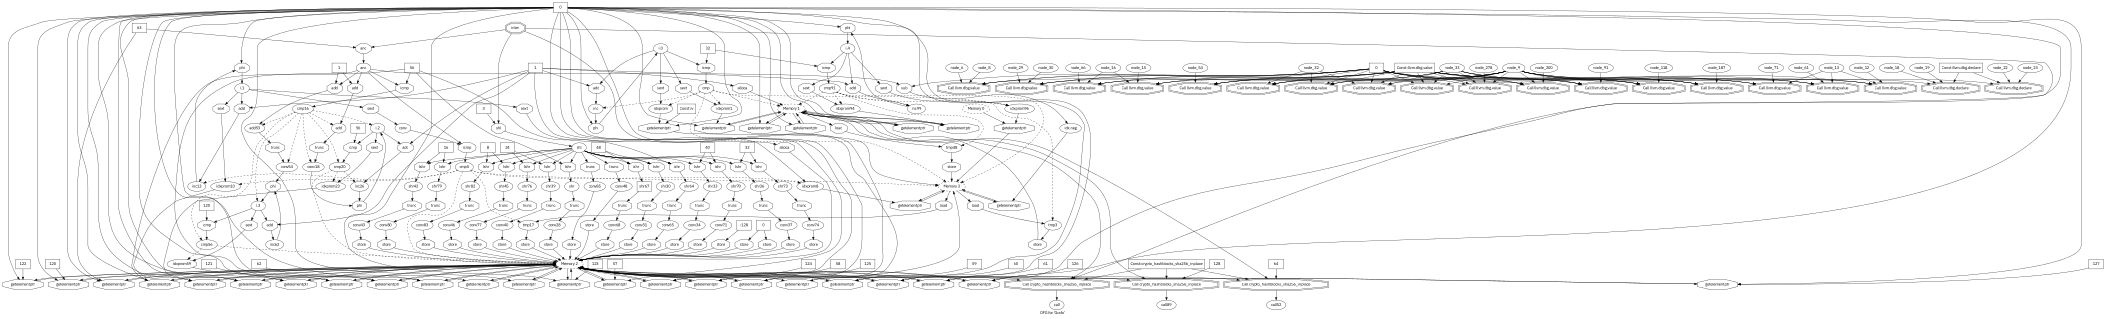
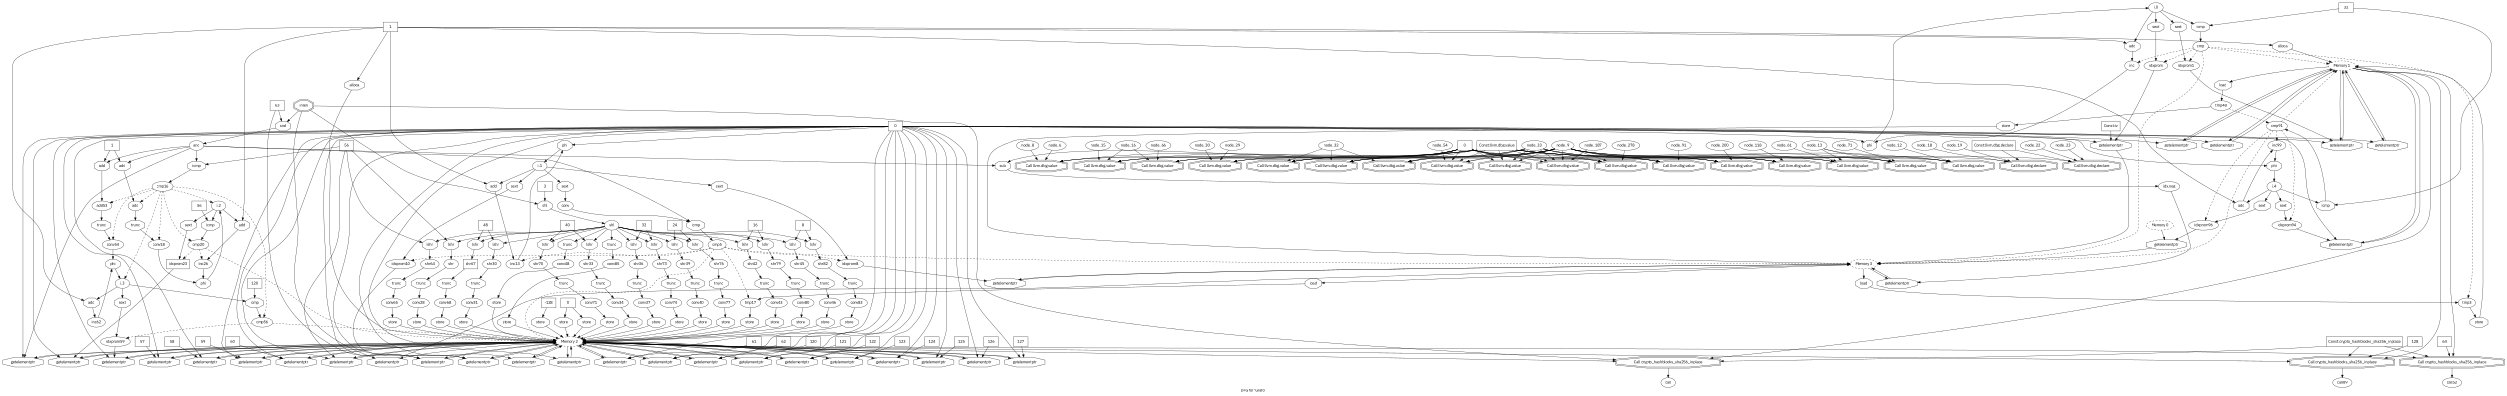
  digraph {
    fontname="IBM Plex Sans"
    label="DFG for 'Grafo' "
    node [fontname="IBM Plex Sans" shape=octagon style=solid]
    edge [fontname="IBM Plex Sans"]
    n1 [label="Memory 1" shape=ellipse style=dashed]
    n2 [label=getelementptr]
    n3 [label=getelementptr]
    n4 [label="Call crypto_hashblocks_sha256_inplace" shape=doubleoctagon]
    n5 [label=getelementptr]
    n6 [label="Call crypto_hashblocks_sha256_inplace" shape=doubleoctagon]
    n7 [label=getelementptr]
    n8 [label="Call crypto_hashblocks_sha256_inplace" shape=doubleoctagon]
    n9 [label=getelementptr]
    n10 [label=load]
    n11 [label=call shape=ellipse]
    n12 [label=call52 shape=ellipse]
    n13 [label=call89 shape=ellipse]
    n14 [label=tmp48 shape=ellipse]
    n15 [label=store]
    n16 [label=alloca]
    n17 [label=inc26 shape=ellipse]
    n18 [label=phi]
    n19 [label="i.2" shape=ellipse]
    n20 [label=add]
    n21 [label=icmp]
    n22 [label=sext]
    n23 [label=1 shape=box]
    n24 [label=alloca]
    n25 [label=add]
    n26 [label=add]
    n27 [label=add]
    n28 [label=add]
    n29 [label="Memory 2" shape=ellipse style=dashed]
    n30 [label=inc shape=ellipse]
    n31 [label=inc13 shape=ellipse]
    n32 [label=inc62 shape=ellipse]
    n33 [label=inc99 shape=ellipse]
    n34 [label=getelementptr]
    n35 [label=getelementptr]
    n36 [label=getelementptr]
    n37 [label=getelementptr]
    n38 [label=getelementptr]
    n39 [label=getelementptr]
    n40 [label=getelementptr]
    n41 [label=getelementptr]
    n42 [label=getelementptr]
    n43 [label=getelementptr]
    n44 [label=getelementptr]
    n45 [label=getelementptr]
    n46 [label=getelementptr]
    n47 [label=getelementptr]
    n48 [label=getelementptr]
    n49 [label=getelementptr]
    n50 [label=getelementptr]
    n51 [label=getelementptr]
    n52 [label=getelementptr]
    n53 [label=getelementptr]
    n54 [label=getelementptr]
    n55 [label=getelementptr]
    n56 [label=getelementptr]
    n57 [label=phi]
    n58 [label=phi]
    n59 [label=phi]
    n60 [label=phi]
    n61 [label="Memory 3" shape=ellipse style=dashed]
    n62 [label=load]
    n63 [label=getelementptr]
    n64 [label=getelementptr]
    n65 [label=load]
    n66 [label="Call llvm.dbg.value" shape=doubleoctagon]
    node_6 [shape=ellipse]
    n68 [label=0 shape=box]
    n69 [label="Call llvm.dbg.value" shape=doubleoctagon]
    n70 [label="Call llvm.dbg.value" shape=doubleoctagon]
    n71 [label="Call llvm.dbg.value" shape=doubleoctagon]
    n72 [label="Call llvm.dbg.value" shape=doubleoctagon]
    n73 [label="Call llvm.dbg.value" shape=doubleoctagon]
    n74 [label="Call llvm.dbg.value" shape=doubleoctagon]
    n75 [label="Call llvm.dbg.value" shape=doubleoctagon]
    n76 [label=sub]
    n77 [label="Call llvm.dbg.value" shape=doubleoctagon]
    n78 [label="Call llvm.dbg.value" shape=doubleoctagon]
    n79 [label="Call llvm.dbg.value" shape=doubleoctagon]
    n80 [label="Call llvm.dbg.value" shape=doubleoctagon]
    n81 [label="Call llvm.dbg.value" shape=doubleoctagon]
    n82 [label="Call llvm.dbg.value" shape=doubleoctagon]
    n83 [label="Call llvm.dbg.value" shape=doubleoctagon]
    n84 [label="Call llvm.dbg.value" shape=doubleoctagon]
    n85 [label="Call llvm.dbg.value" shape=doubleoctagon]
    n86 [label="idx.neg" shape=ellipse]
    node_8 [shape=ellipse]
    node_9 [shape=ellipse]
    n89 [label="Call llvm.dbg.declare" shape=doubleoctagon]
    n90 [label="Call llvm.dbg.declare" shape=doubleoctagon]
    n91 [label="Const:llvm.dbg.value" shape=box]
    node_12 [shape=ellipse]
    node_13 [shape=ellipse]
    node_15 [shape=ellipse]
    node_16 [shape=ellipse]
    node_18 [shape=ellipse]
    node_19 [shape=ellipse]
    n98 [label="Const:llvm.dbg.declare" shape=box]
    node_22 [shape=ellipse]
    node_23 [shape=ellipse]
    n101 [label=shl shape=ellipse]
    n102 [label=lshr]
    n103 [label=lshr]
    n104 [label=lshr]
    n105 [label=lshr]
    n106 [label=lshr]
    n107 [label=lshr]
    n108 [label=lshr]
    n109 [label=trunc]
    n110 [label=lshr]
    n111 [label=lshr]
    n112 [label=lshr]
    n113 [label=lshr]
    n114 [label=lshr]
    n115 [label=lshr]
    n116 [label=lshr]
    n117 [label=trunc]
    n118 [label=shr shape=ellipse]
    n119 [label=shr30 shape=ellipse]
    n120 [label=shr33 shape=ellipse]
    n121 [label=shr36 shape=ellipse]
    n122 [label=shr39 shape=ellipse]
    n123 [label=shr42 shape=ellipse]
    n124 [label=shr45 shape=ellipse]
    n125 [label=conv48 shape=ellipse]
    n126 [label=shr64 shape=ellipse]
    n127 [label=shr67 shape=box]
    n128 [label=shr70 shape=ellipse]
    n129 [label=shr73 shape=ellipse]
    n130 [label=shr76 shape=ellipse]
    n131 [label=shr79 shape=ellipse]
    n132 [label=shr82 shape=ellipse]
    n133 [label=conv85 shape=ellipse]
    n134 [label=trunc]
    n135 [label=trunc]
    n136 [label=trunc]
    n137 [label=trunc]
    n138 [label=trunc]
    n139 [label=trunc]
    n140 [label=trunc]
    n141 [label=store]
    n142 [label=trunc]
    n143 [label=trunc]
    n144 [label=trunc]
    n145 [label=trunc]
    n146 [label=trunc]
    n147 [label=trunc]
    n148 [label=trunc]
    n149 [label=store]
    n150 [label=shl]
    n151 [label=inlen shape=doubleoctagon]
    n152 [label=and]
    n153 [label=and shape=ellipse]
    n154 [label=icmp]
    n155 [label=icmp]
    n156 [label=add]
    n157 [label=add]
    n158 [label=3 shape=box]
    node_29 [shape=ellipse]
    node_30 [shape=ellipse]
    node_32 [shape=ellipse]
    node_33 [shape=ellipse]
    n163 [label="i.0" shape=ellipse]
    n164 [label=icmp]
    n165 [label=sext]
    n166 [label=sext]
    n167 [label=cmp shape=ellipse]
    n168 [label=idxprom shape=ellipse]
    n169 [label=idxprom1 shape=ellipse]
    n170 [label=tmp3 shape=ellipse]
    n171 [label=getelementptr]
    n172 [label=0 shape=box]
    n173 [label="i.1" shape=ellipse]
    n174 [label="i.4" shape=ellipse]
    n175 [label=sext]
    n176 [label=sext]
    n177 [label=sext]
    n178 [label=icmp]
    n179 [label=sext]
    n180 [label=sext]
    n181 [label=store]
    n182 [label=tmp17 shape=ellipse]
    n183 [label=32 shape=box]
    n184 [label=cmp91 shape=ellipse]
    n185 [label=idxprom94 shape=ellipse]
    n186 [label=idxprom96 shape=ellipse]
    n187 [label=store]
    n188 [label="Const:iv" shape=box]
    node_54 [shape=ellipse]
    n190 [label="Const:crypto_hashblocks_sha256_inplace" shape=box]
    node_61 [shape=ellipse]
    n192 [label=cmp5 shape=ellipse]
    n193 [label=cmp16 shape=ellipse]
    n194 [label=add shape=ellipse]
    n195 [label=add53 shape=ellipse]
    n196 [label=idxprom8 shape=ellipse]
    n197 [label=idxprom10 shape=ellipse]
    n198 [label=cmp56 shape=ellipse]
    n199 [label=conv18 shape=ellipse]
    n200 [label=cmp20 shape=ellipse]
    n201 [label=conv54 shape=ellipse]
    n202 [label="i.3" shape=ellipse]
    n203 [label=trunc]
    n204 [label=trunc]
    n205 [label=63 shape=box]
    node_66 [shape=ellipse]
    node_71 [shape=ellipse]
    n208 [label=conv shape=ellipse]
    node_91 [shape=ellipse]
    n210 [label=idxprom59 shape=ellipse]
    n211 [label=icmp]
    n212 [label=120 shape=box]
    n213 [label=store]
    n214 [label=-128 shape=box]
-   n215 [label=idxprom23 shape=ellipse]
+   n215 [label=idxprom23 shape=box]
    n216 [label=sext]
    n217 [label=56 shape=box]
    n218 [label=1 shape=box]
    n219 [label=store]
    node_200 [shape=ellipse]
    n221 [label=56 shape=box]
    n222 [label=store]
    n223 [label=0 shape=box]
    node_118 [shape=ellipse]
    n225 [label=conv28 shape=ellipse]
    n226 [label=store]
    n227 [label=conv31 shape=ellipse]
    n228 [label=store]
    n229 [label=48 shape=box]
    n230 [label=57 shape=box]
    n231 [label=conv34 shape=ellipse]
    n232 [label=store]
    n233 [label=40 shape=box]
    n234 [label=58 shape=box]
    n235 [label=conv37 shape=ellipse]
    n236 [label=store]
    n237 [label=32 shape=box]
    n238 [label=59 shape=box]
    n239 [label=conv40 shape=ellipse]
    n240 [label=store]
    n241 [label=24 shape=box]
    n242 [label=60 shape=box]
    n243 [label=conv43 shape=ellipse]
    n244 [label=store]
    n245 [label=16 shape=box]
    n246 [label=61 shape=box]
    n247 [label=conv46 shape=ellipse]
    n248 [label=store]
    n249 [label=8 shape=box]
    n250 [label=62 shape=box]
    n251 [label=64 shape=box]
    node_187 [shape=ellipse]
    n253 [label=conv65 shape=ellipse]
    n254 [label=store]
    n255 [label=120 shape=box]
    n256 [label=conv68 shape=ellipse]
    n257 [label=store]
    n258 [label=121 shape=box]
    n259 [label=conv71 shape=ellipse]
    n260 [label=store]
    n261 [label=122 shape=box]
    n262 [label=conv74 shape=ellipse]
    n263 [label=store]
    n264 [label=123 shape=box]
    n265 [label=conv77 shape=ellipse]
    n266 [label=store]
    n267 [label=124 shape=box]
    n268 [label=conv80 shape=ellipse]
    n269 [label=store]
    n270 [label=125 shape=box]
    n271 [label=conv83 shape=ellipse]
    n272 [label=store]
    n273 [label=126 shape=box]
    n274 [label=127 shape=box]
    n275 [label=128 shape=box]
    n276 [label=getelementptr]
    n277 [label="Memory 0" shape=ellipse style=dashed]
    node_278 [shape=ellipse]
    n1 -> n2
    n1 -> n3
    n1 -> n4
    n1 -> n5
    n1 -> n6
    n1 -> n7
    n1 -> n8
    n1 -> n9
    n1 -> n10
    n2 -> n1
    n3 -> n1
    n4 -> n11
    n5 -> n1
    n6 -> n12
    n7 -> n1
    n8 -> n13
    n9 -> n1
    n10 -> n14
    n14 -> n15
    n15 -> n61
    n16 -> n1
    n17 -> n18
    n18 -> n19
    n19 -> n20
    n19 -> n21
    n19 -> n22
    n20 -> n17
    n21 -> n200
    n22 -> n215
    n23 -> n16
    n23 -> n20
    n23 -> n24
    n23 -> n25
    n23 -> n26
    n23 -> n27
    n23 -> n28
    n24 -> n29
    n25 -> n30
    n26 -> n31
    n27 -> n32
    n28 -> n33
    n29 -> n4
    n29 -> n6
    n29 -> n8
    n29 -> n34
    n29 -> n35
    n29 -> n36
    n29 -> n37
    n29 -> n38
    n29 -> n39
    n29 -> n40
    n29 -> n41
    n29 -> n42
    n29 -> n43
    n29 -> n44
    n29 -> n45
    n29 -> n46
    n29 -> n47
    n29 -> n48
    n29 -> n49
    n29 -> n50
    n29 -> n51
    n29 -> n52
    n29 -> n53
    n29 -> n54
    n29 -> n55
    n29 -> n56
    n30 -> n57
    n31 -> n58
    n32 -> n59
    n33 -> n60
    n34 -> n29
    n35 -> n61
    n36 -> n29
    n37 -> n29
    n38 -> n29
    n39 -> n29
    n40 -> n29
    n41 -> n29
    n42 -> n29
    n43 -> n29
    n44 -> n29
    n45 -> n29
    n46 -> n29
    n47 -> n29
    n48 -> n29
    n49 -> n29
    n50 -> n29
    n51 -> n29
    n52 -> n29
    n53 -> n29
    n54 -> n29
    n55 -> n29
    n56 -> n29
    n57 -> n163
    n58 -> n173
    n59 -> n202
    n60 -> n174
    n61 -> n62
    n61 -> n63
    n61 -> n64
    n61 -> n65
    n62 -> n170
    n63 -> n61
    n64 -> n61
    n65 -> n182
    node_6 -> n66
    n68 -> n66
    n68 -> n69
    n68 -> n70
    n68 -> n71
    n68 -> n72
    n68 -> n73
    n68 -> n74
    n68 -> n75
    n68 -> n76
    n68 -> n77
    n68 -> n78
    n68 -> n79
    n68 -> n80
    n68 -> n81
    n68 -> n82
    n68 -> n83
    n68 -> n84
    n68 -> n85
    n76 -> n86
    n86 -> n63
    node_8 -> n66
    node_9 -> n66
    node_9 -> n69
    node_9 -> n70
    node_9 -> n71
    node_9 -> n72
    node_9 -> n73
    node_9 -> n74
    node_9 -> n75
    node_9 -> n77
    node_9 -> n78
    node_9 -> n79
    node_9 -> n80
    node_9 -> n81
    node_9 -> n82
    node_9 -> n83
    node_9 -> n84
    node_9 -> n85
    node_9 -> n89
    node_9 -> n90
    n91 -> n66
    n91 -> n69
    n91 -> n70
    n91 -> n71
    n91 -> n72
    n91 -> n73
    n91 -> n74
    n91 -> n75
    n91 -> n77
    n91 -> n78
    n91 -> n79
    n91 -> n80
    n91 -> n81
    n91 -> n82
    n91 -> n83
    n91 -> n84
    n91 -> n85
    node_12 -> n69
    node_13 -> n69
    node_13 -> n74
    node_13 -> n77
    node_15 -> n70
    node_16 -> n70
    node_16 -> n75
    node_18 -> n89
    node_19 -> n89
    n98 -> n89
    n98 -> n90
    node_22 -> n90
    node_23 -> n90
    n101 -> n102
    n101 -> n103
    n101 -> n104
    n101 -> n105
    n101 -> n106
    n101 -> n107
    n101 -> n108
    n101 -> n109
    n101 -> n110
    n101 -> n111
    n101 -> n112
    n101 -> n113
    n101 -> n114
    n101 -> n115
    n101 -> n116
    n101 -> n117
    n102 -> n118
    n103 -> n119
    n104 -> n120
    n105 -> n121
    n106 -> n122
    n107 -> n123
    n108 -> n124
    n109 -> n125
    n110 -> n126
    n111 -> n127
    n112 -> n128
    n113 -> n129
    n114 -> n130
    n115 -> n131
    n116 -> n132
    n117 -> n133
    n118 -> n134
    n119 -> n135
    n120 -> n136
    n121 -> n137
    n122 -> n138
    n123 -> n139
    n124 -> n140
    n125 -> n141
    n126 -> n142
    n127 -> n143
    n128 -> n144
    n129 -> n145
    n130 -> n146
    n131 -> n147
    n132 -> n148
    n133 -> n149
    n134 -> n225
    n135 -> n227
    n136 -> n231
    n137 -> n235
    n138 -> n239
    n139 -> n243
    n140 -> n247
    n141 -> n29
    n142 -> n253
    n143 -> n256
    n144 -> n259
    n145 -> n262
    n146 -> n265
    n147 -> n268
    n148 -> n271
    n149 -> n29
    n150 -> n101
    n151 -> n4
    n151 -> n35
    n151 -> n150
    n151 -> n152
    n152 -> n153
    n153 -> n34
    n153 -> n76
    n153 -> n154
    n153 -> n155
    n153 -> n156
    n153 -> n157
    n154 -> n192
    n155 -> n193
    n156 -> n194
    n157 -> n195
    n158 -> n150
    node_29 -> n71
    node_30 -> n71
    node_32 -> n72
    node_32 -> n78
    node_32 -> n84
    node_33 -> n72
    node_33 -> n73
    node_33 -> n78
    node_33 -> n79
    node_33 -> n80
    node_33 -> n81
    node_33 -> n82
    node_33 -> n83
    node_33 -> n84
    node_33 -> n85
    n163 -> n25
    n163 -> n164
    n163 -> n165
    n163 -> n166
    n164 -> n167
    n165 -> n168
    n166 -> n169
    n167 -> n1 [style=dashed]
    n167 -> n30 [style=dashed]
    n167 -> n61 [style=dashed]
    n167 -> n168 [style=dashed]
    n167 -> n169 [style=dashed]
    n167 -> n170 [style=dashed]
    n168 -> n171
    n169 -> n2
    n170 -> n181
    n171 -> n61
    n172 -> n2
    n172 -> n3
    n172 -> n5
    n172 -> n7
    n172 -> n9
    n172 -> n34
    n172 -> n36
    n172 -> n37
    n172 -> n38
    n172 -> n39
    n172 -> n40
    n172 -> n41
    n172 -> n42
    n172 -> n43
    n172 -> n44
    n172 -> n45
    n172 -> n46
    n172 -> n47
    n172 -> n48
    n172 -> n49
    n172 -> n50
    n172 -> n51
    n172 -> n52
    n172 -> n53
    n172 -> n54
    n172 -> n55
    n172 -> n56
    n172 -> n57
    n172 -> n58
    n172 -> n60
    n172 -> n171
    n173 -> n26
    n173 -> n175
    n173 -> n176
    n173 -> n177
    n174 -> n28
    n174 -> n178
    n174 -> n179
    n174 -> n180
    n175 -> n208
    n176 -> n196
    n177 -> n197
    n178 -> n184
    n179 -> n185
    n180 -> n186
    n181 -> n1
    n182 -> n187
    n183 -> n164
    n183 -> n178
    n184 -> n1 [style=dashed]
-   n184 -> n14 [style=dashed]
+   n14 -> n184 [style=dashed]
    n184 -> n33 [style=dashed]
    n184 -> n61 [style=dashed]
    n184 -> n185 [style=dashed]
    n184 -> n186 [style=dashed]
    n185 -> n9
    n186 -> n276
    n187 -> n29
    n188 -> n171
    node_54 -> n73
    n190 -> n4
    n190 -> n6
    n190 -> n8
    node_61 -> n74
    n192 -> n29 [style=dashed]
    n192 -> n31 [style=dashed]
    n192 -> n61 [style=dashed]
    n192 -> n182 [style=dashed]
    n192 -> n196 [style=dashed]
    n192 -> n197 [style=dashed]
    n193 -> n19 [style=dashed]
    n193 -> n194 [style=dashed]
    n193 -> n195 [style=dashed]
    n193 -> n198 [style=dashed]
    n193 -> n199 [style=dashed]
    n193 -> n200 [style=dashed]
    n193 -> n201 [style=dashed]
    n193 -> n202 [style=dashed]
    n194 -> n203
    n195 -> n204
    n196 -> n64
    n197 -> n36
    n198 -> n29 [style=dashed]
    n198 -> n210 [style=dashed]
    n199 -> n18
    n200 -> n17 [style=dashed]
    n200 -> n29 [style=dashed]
    n200 -> n215 [style=dashed]
    n201 -> n59
    n202 -> n27
    n202 -> n211
    n202 -> n216
    n203 -> n199
    n204 -> n201
    n205 -> n45
    n205 -> n152
    node_66 -> n75
    node_71 -> n77
    n208 -> n154
    node_91 -> n79
    n210 -> n47
    n211 -> n198
    n212 -> n211
    n213 -> n29
    n214 -> n213
    n215 -> n37
    n216 -> n210
    n217 -> n38
    n217 -> n102
    n217 -> n110
    n217 -> n155
    n218 -> n156
    n218 -> n157
    n219 -> n29
    node_200 -> n81
    n221 -> n21
    n222 -> n29
    n223 -> n219
    n223 -> n222
    node_118 -> n82
    n225 -> n226
    n226 -> n29
    n227 -> n228
    n228 -> n29
    n229 -> n103
    n229 -> n111
    n230 -> n39
    n231 -> n232
    n232 -> n29
    n233 -> n104
    n233 -> n112
    n234 -> n40
    n235 -> n236
    n236 -> n29
    n237 -> n105
    n237 -> n113
    n238 -> n41
    n239 -> n240
    n240 -> n29
    n241 -> n106
    n241 -> n114
    n242 -> n42
    n243 -> n244
    n244 -> n29
    n245 -> n107
    n245 -> n115
    n246 -> n43
    n247 -> n248
    n248 -> n29
    n249 -> n108
    n249 -> n116
    n250 -> n44
    n251 -> n6
    node_187 -> n83
    n253 -> n254
    n254 -> n29
    n255 -> n48
    n256 -> n257
    n257 -> n29
    n258 -> n49
    n259 -> n260
    n260 -> n29
    n261 -> n50
    n262 -> n263
    n263 -> n29
    n264 -> n51
    n265 -> n266
    n266 -> n29
    n267 -> n52
    n268 -> n269
    n269 -> n29
    n270 -> n53
    n271 -> n272
    n272 -> n29
    n273 -> n54
    n274 -> n55
    n275 -> n8
    n276 -> n61
    n277 -> n276
    node_278 -> n85
  }
